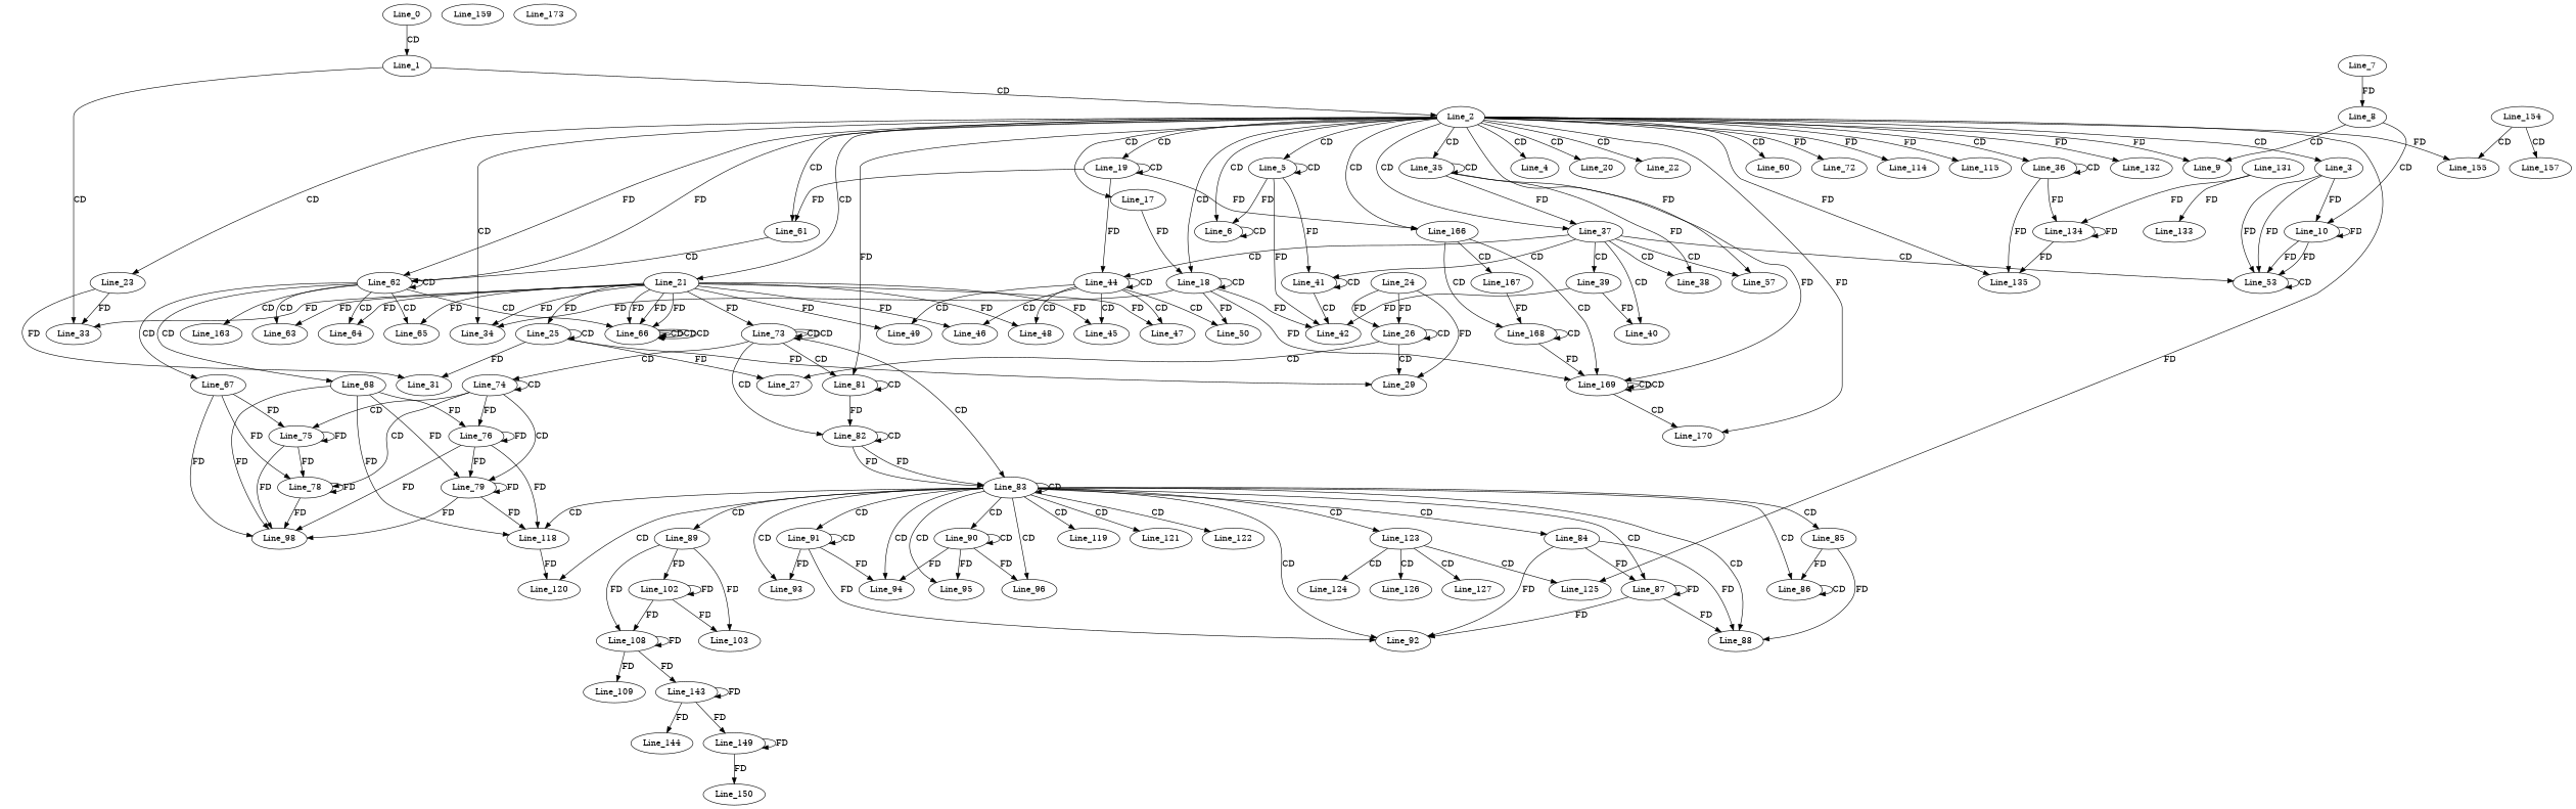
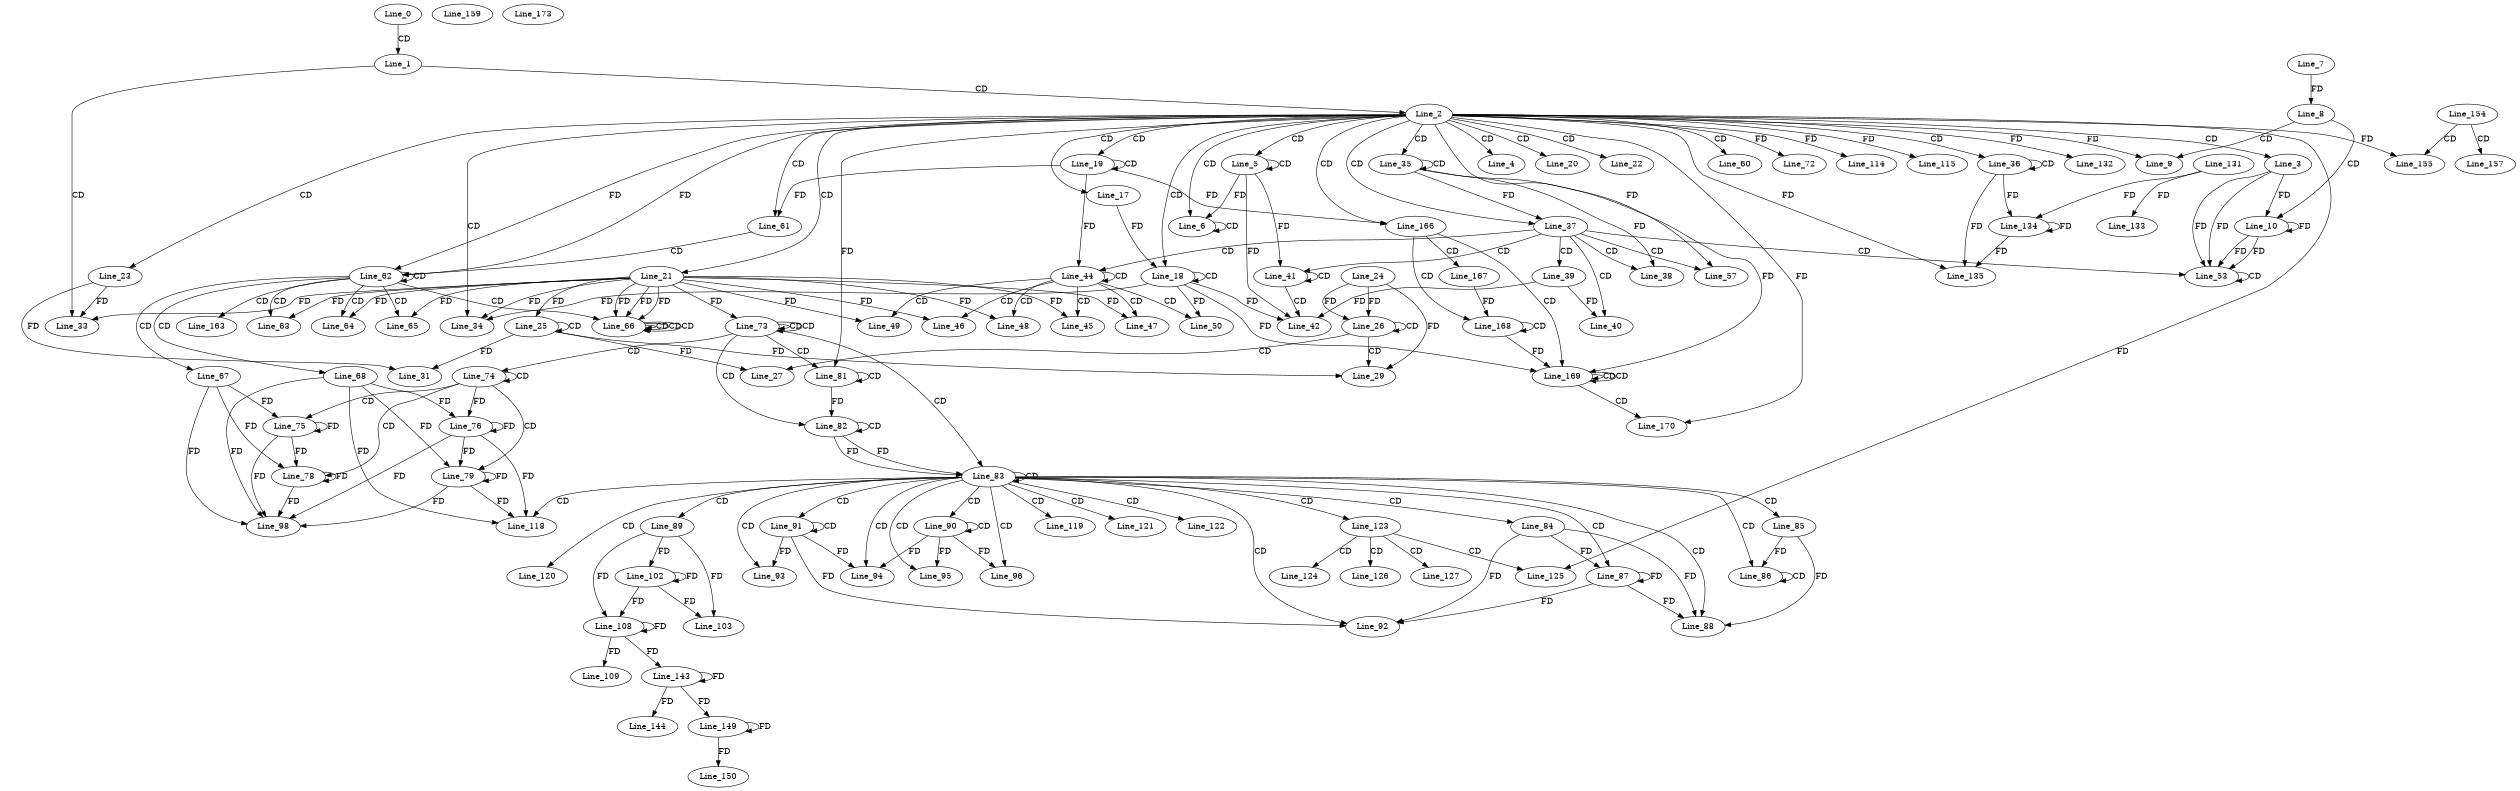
  digraph {
    Line_0
    Line_1
    Line_2
    Line_33
    Line_3
    Line_4
    Line_5
    Line_6
    Line_9
    Line_17
    Line_18
    Line_19
    Line_20
    Line_21
    Line_22
    Line_23
    Line_34
    Line_35
    Line_36
    Line_37
    Line_57
    Line_60
    Line_61
    Line_62
    Line_72
    Line_81
    Line_114
    Line_115
    Line_125
    Line_132
    Line_135
    Line_155
    Line_166
    Line_170
    Line_10
    Line_53
    Line_41
    Line_42
    Line_50
    Line_169
    Line_44
    Line_25
    Line_45
    Line_46
    Line_47
    Line_48
    Line_49
    Line_63
    Line_64
    Line_65
    Line_66
    Line_73
    Line_31
    Line_38
    Line_134
    Line_39
    Line_40
    Line_67
    Line_68
    Line_163
    Line_82
    Line_167
    Line_168
    Line_7
    Line_8
    Line_27
    Line_29
    Line_74
    Line_83
    Line_24
    Line_26
    Line_75
    Line_78
    Line_98
    Line_76
    Line_79
    Line_118
    Line_120
    Line_84
    Line_85
    Line_86
    Line_87
    Line_88
    Line_89
    Line_90
    Line_91
    Line_92
    Line_93
    Line_94
    Line_95
    Line_96
    Line_119
    Line_121
    Line_122
    Line_123
    Line_102
    Line_103
    Line_108
    Line_124
    Line_126
    Line_127
    Line_109
    Line_143
    Line_144
    Line_149
    Line_131
    Line_133
    Line_150
    Line_154
    Line_157
    Line_159
    Line_173
    Line_0 -> Line_1 [label=CD]
    Line_1 -> Line_2 [label=CD]
    Line_1 -> Line_33 [label=CD]
    Line_2 -> Line_3 [label=CD]
    Line_2 -> Line_4 [label=CD]
    Line_2 -> Line_5 [label=CD]
    Line_2 -> Line_6 [label=CD]
    Line_2 -> Line_9 [label=FD]
    Line_2 -> Line_17 [label=CD]
    Line_2 -> Line_18 [label=CD]
    Line_2 -> Line_19 [label=CD]
    Line_2 -> Line_20 [label=CD]
    Line_2 -> Line_21 [label=CD]
    Line_2 -> Line_22 [label=CD]
    Line_2 -> Line_23 [label=CD]
    Line_2 -> Line_34 [label=CD]
    Line_2 -> Line_35 [label=CD]
    Line_2 -> Line_36 [label=CD]
    Line_2 -> Line_37 [label=CD]
    Line_2 -> Line_57 [label=FD]
    Line_2 -> Line_60 [label=CD]
    Line_2 -> Line_61 [label=CD]
    Line_2 -> Line_62 [label=FD]
    Line_2 -> Line_62 [label=FD]
    Line_2 -> Line_72 [label=FD]
    Line_2 -> Line_81 [label=FD]
    Line_2 -> Line_114 [label=FD]
    Line_2 -> Line_115 [label=FD]
    Line_2 -> Line_125 [label=FD]
    Line_2 -> Line_132 [label=FD]
    Line_2 -> Line_135 [label=FD]
    Line_2 -> Line_155 [label=FD]
    Line_2 -> Line_166 [label=CD]
    Line_2 -> Line_170 [label=FD]
    Line_3 -> Line_10 [label=FD]
    Line_3 -> Line_53 [label=FD]
    Line_3 -> Line_53 [label=FD]
    Line_5 -> Line_5 [label=CD]
    Line_5 -> Line_6 [label=FD]
    Line_5 -> Line_41 [label=FD]
    Line_5 -> Line_42 [label=FD]
    Line_6 -> Line_6 [label=CD]
    Line_17 -> Line_18 [label=FD]
    Line_18 -> Line_18 [label=CD]
    Line_18 -> Line_34 [label=FD]
    Line_18 -> Line_42 [label=FD]
    Line_18 -> Line_50 [label=FD]
    Line_18 -> Line_169 [label=FD]
    Line_19 -> Line_19 [label=CD]
    Line_19 -> Line_61 [label=FD]
    Line_19 -> Line_166 [label=FD]
    Line_19 -> Line_44 [label=FD]
    Line_21 -> Line_33 [label=FD]
    Line_21 -> Line_34 [label=FD]
    Line_21 -> Line_25 [label=FD]
    Line_21 -> Line_45 [label=FD]
    Line_21 -> Line_46 [label=FD]
    Line_21 -> Line_47 [label=FD]
    Line_21 -> Line_48 [label=FD]
    Line_21 -> Line_49 [label=FD]
    Line_21 -> Line_63 [label=FD]
    Line_21 -> Line_64 [label=FD]
    Line_21 -> Line_65 [label=FD]
    Line_21 -> Line_66 [label=FD]
    Line_21 -> Line_66 [label=FD]
    Line_21 -> Line_66 [label=FD]
    Line_21 -> Line_73 [label=FD]
    Line_23 -> Line_33 [label=FD]
    Line_23 -> Line_31 [label=FD]
    Line_35 -> Line_35 [label=CD]
    Line_35 -> Line_37 [label=FD]
    Line_35 -> Line_169 [label=FD]
    Line_35 -> Line_38 [label=FD]
    Line_36 -> Line_36 [label=CD]
    Line_36 -> Line_135 [label=FD]
    Line_36 -> Line_134 [label=FD]
    Line_37 -> Line_57 [label=CD]
    Line_37 -> Line_53 [label=CD]
    Line_37 -> Line_41 [label=CD]
    Line_37 -> Line_44 [label=CD]
    Line_37 -> Line_38 [label=CD]
    Line_37 -> Line_39 [label=CD]
    Line_37 -> Line_40 [label=CD]
    Line_61 -> Line_62 [label=CD]
    Line_62 -> Line_62 [label=CD]
    Line_62 -> Line_63 [label=CD]
    Line_62 -> Line_64 [label=CD]
    Line_62 -> Line_65 [label=CD]
    Line_62 -> Line_66 [label=CD]
    Line_62 -> Line_67 [label=CD]
    Line_62 -> Line_68 [label=CD]
    Line_62 -> Line_163 [label=CD]
    Line_81 -> Line_81 [label=CD]
    Line_81 -> Line_82 [label=FD]
    Line_166 -> Line_169 [label=CD]
    Line_166 -> Line_167 [label=CD]
    Line_166 -> Line_168 [label=CD]
    Line_10 -> Line_10 [label=FD]
    Line_10 -> Line_53 [label=FD]
    Line_10 -> Line_53 [label=FD]
    Line_53 -> Line_53 [label=CD]
    Line_41 -> Line_41 [label=CD]
    Line_41 -> Line_42 [label=CD]
    Line_169 -> Line_170 [label=CD]
    Line_169 -> Line_169 [label=CD]
    Line_169 -> Line_169 [label=CD]
    Line_44 -> Line_50 [label=CD]
    Line_44 -> Line_44 [label=CD]
    Line_44 -> Line_45 [label=CD]
    Line_44 -> Line_46 [label=CD]
    Line_44 -> Line_47 [label=CD]
    Line_44 -> Line_48 [label=CD]
    Line_44 -> Line_49 [label=CD]
    Line_25 -> Line_25 [label=CD]
    Line_25 -> Line_31 [label=FD]
    Line_25 -> Line_27 [label=FD]
    Line_25 -> Line_29 [label=FD]
    Line_66 -> Line_66 [label=CD]
    Line_66 -> Line_66 [label=CD]
    Line_66 -> Line_66 [label=CD]
    Line_73 -> Line_81 [label=CD]
    Line_73 -> Line_73 [label=CD]
    Line_73 -> Line_73 [label=CD]
    Line_73 -> Line_82 [label=CD]
    Line_73 -> Line_74 [label=CD]
    Line_73 -> Line_83 [label=CD]
    Line_134 -> Line_135 [label=FD]
    Line_134 -> Line_134 [label=FD]
    Line_39 -> Line_42 [label=FD]
    Line_39 -> Line_40 [label=FD]
    Line_67 -> Line_75 [label=FD]
    Line_67 -> Line_78 [label=FD]
    Line_67 -> Line_98 [label=FD]
    Line_68 -> Line_98 [label=FD]
    Line_68 -> Line_76 [label=FD]
    Line_68 -> Line_79 [label=FD]
    Line_68 -> Line_118 [label=FD]
    Line_82 -> Line_82 [label=CD]
    Line_82 -> Line_83 [label=FD]
    Line_82 -> Line_83 [label=FD]
    Line_167 -> Line_168 [label=FD]
    Line_168 -> Line_169 [label=FD]
    Line_168 -> Line_168 [label=CD]
    Line_7 -> Line_8 [label=FD]
    Line_8 -> Line_9 [label=CD]
    Line_8 -> Line_10 [label=CD]
    Line_74 -> Line_74 [label=CD]
    Line_74 -> Line_75 [label=CD]
    Line_74 -> Line_78 [label=CD]
    Line_74 -> Line_76 [label=FD]
    Line_74 -> Line_79 [label=CD]
    Line_83 -> Line_83 [label=CD]
    Line_83 -> Line_118 [label=CD]
    Line_83 -> Line_120 [label=CD]
    Line_83 -> Line_84 [label=CD]
    Line_83 -> Line_85 [label=CD]
    Line_83 -> Line_86 [label=CD]
    Line_83 -> Line_87 [label=CD]
    Line_83 -> Line_88 [label=CD]
    Line_83 -> Line_89 [label=CD]
    Line_83 -> Line_90 [label=CD]
    Line_83 -> Line_91 [label=CD]
    Line_83 -> Line_92 [label=CD]
    Line_83 -> Line_93 [label=CD]
    Line_83 -> Line_94 [label=CD]
    Line_83 -> Line_95 [label=CD]
    Line_83 -> Line_96 [label=CD]
    Line_83 -> Line_119 [label=CD]
    Line_83 -> Line_121 [label=CD]
    Line_83 -> Line_122 [label=CD]
    Line_83 -> Line_123 [label=CD]
    Line_24 -> Line_29 [label=FD]
    Line_24 -> Line_26 [label=FD]
    Line_24 -> Line_26 [label=FD]
    Line_26 -> Line_27 [label=CD]
    Line_26 -> Line_29 [label=CD]
    Line_26 -> Line_26 [label=CD]
    Line_75 -> Line_75 [label=FD]
    Line_75 -> Line_78 [label=FD]
    Line_75 -> Line_98 [label=FD]
    Line_78 -> Line_78 [label=FD]
    Line_78 -> Line_98 [label=FD]
    Line_76 -> Line_98 [label=FD]
    Line_76 -> Line_76 [label=FD]
    Line_76 -> Line_79 [label=FD]
    Line_76 -> Line_118 [label=FD]
    Line_79 -> Line_98 [label=FD]
    Line_79 -> Line_79 [label=FD]
    Line_79 -> Line_118 [label=FD]
-   Line_118 -> Line_120 [label=FD]
    Line_84 -> Line_87 [label=FD]
    Line_84 -> Line_88 [label=FD]
    Line_84 -> Line_92 [label=FD]
    Line_85 -> Line_86 [label=FD]
    Line_85 -> Line_88 [label=FD]
    Line_86 -> Line_86 [label=CD]
    Line_87 -> Line_87 [label=FD]
    Line_87 -> Line_88 [label=FD]
    Line_87 -> Line_92 [label=FD]
    Line_89 -> Line_102 [label=FD]
    Line_89 -> Line_103 [label=FD]
    Line_89 -> Line_108 [label=FD]
    Line_90 -> Line_90 [label=CD]
    Line_90 -> Line_94 [label=FD]
    Line_90 -> Line_95 [label=FD]
    Line_90 -> Line_96 [label=FD]
    Line_91 -> Line_91 [label=CD]
    Line_91 -> Line_92 [label=FD]
    Line_91 -> Line_93 [label=FD]
    Line_91 -> Line_94 [label=FD]
    Line_123 -> Line_125 [label=CD]
    Line_123 -> Line_124 [label=CD]
    Line_123 -> Line_126 [label=CD]
    Line_123 -> Line_127 [label=CD]
    Line_102 -> Line_102 [label=FD]
    Line_102 -> Line_103 [label=FD]
    Line_102 -> Line_108 [label=FD]
    Line_108 -> Line_108 [label=FD]
    Line_108 -> Line_109 [label=FD]
    Line_108 -> Line_143 [label=FD]
    Line_143 -> Line_143 [label=FD]
    Line_143 -> Line_144 [label=FD]
    Line_143 -> Line_149 [label=FD]
    Line_149 -> Line_149 [label=FD]
    Line_149 -> Line_150 [label=FD]
    Line_131 -> Line_134 [label=FD]
    Line_131 -> Line_133 [label=FD]
    Line_154 -> Line_155 [label=CD]
    Line_154 -> Line_157 [label=CD]
  }
